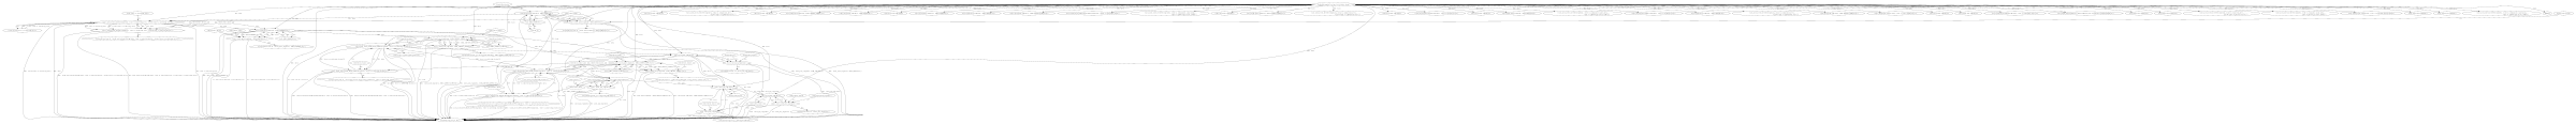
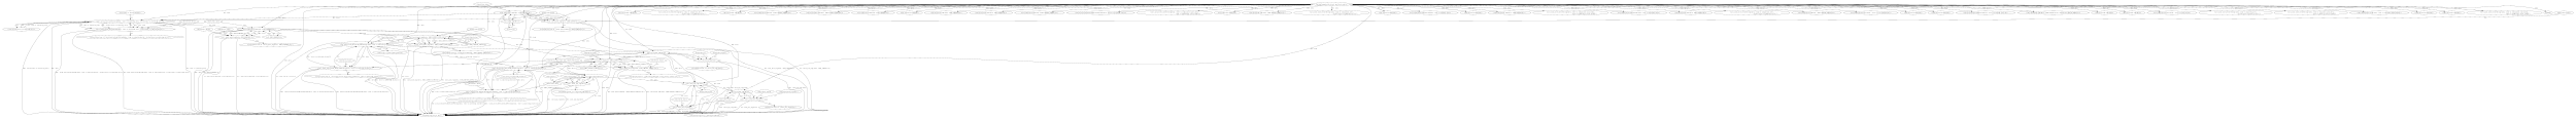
  digraph {
    fontname="IBM Plex Mono"
    node [fontname="IBM Plex Mono"]
    edge [fontname="IBM Plex Mono"]
    n1 [label="(Call,asn1_push_tag(data, ASN1_CONTEXT(4)))"]
    n2 [label="(Call,ASN1_CONTEXT(4))"]
    n3 [label="(Call,!asn1_push_tag(data, ASN1_CONTEXT(4)))"]
    n4 [label="(Call,asn1_write_OctetString(data, tree->u.substring.attr, strlen(tree->u.substring.attr)))"]
    n5 [label="(MethodReturn,static bool)"]
    n6 [label="(Literal,4)"]
    n7 [label="(ControlStructure,if (!asn1_push_tag(data, ASN1_CONTEXT(4))))"]
    n8 [label="(Call,asn1_push_tag(data, ASN1_SEQUENCE(0)))"]
    n9 [label="(Call,!asn1_write_OctetString(data, tree->u.substring.attr, strlen(tree->u.substring.attr)))"]
    n10 [label="(Call,strlen(tree->u.substring.attr))"]
    n11 [label="(MethodParameterIn,struct asn1_data *data)"]
    n12 [label="(Call,asn1_push_tag(data, ASN1_CONTEXT_SIMPLE(0)))"]
    n13 [label="(Call,asn1_write_DATA_BLOB_LDAPString(data, tree->u.substring.chunks[i]))"]
    n14 [label="(Call,asn1_pop_tag(data))"]
    n15 [label="(Call,asn1_push_tag(data, ASN1_CONTEXT_SIMPLE(ctx)))"]
    n16 [label="(Call,asn1_write_DATA_BLOB_LDAPString(data, tree->u.substring.chunks[i]))"]
    n17 [label="(Call,asn1_pop_tag(data))"]
    n18 [label="(Call,asn1_pop_tag(data))"]
    n19 [label="(Call,asn1_pop_tag(data))"]
    n20 [label="(Call,asn1_pop_tag(data))"]
    n21 [label="(Call,asn1_write_OctetString(data, tree->u.comparison.attr,\n                                     strlen(tree->u.comparison.attr)))"]
    n22 [label="(Call,asn1_pop_tag(data))"]
+   n23 [label="(Call,asn1_push_tag(data, ASN1_CONTEXT_SIMPLE(4)))"]
    n24 [label="(Call,asn1_push_tag(data, ASN1_CONTEXT_SIMPLE(7)))"]
    n25 [label="(Call,asn1_push_tag(data, ASN1_CONTEXT(2)))"]
    n26 [label="(Call,asn1_pop_tag(data))"]
    n27 [label="(Call,asn1_push_tag(data, ASN1_CONTEXT(5)))"]
    n28 [label="(Call,asn1_push_tag(data, ASN4_CONTEXT(3)))"]
    n29 [label="(Call,asn1_push_tag(data, ASN1_CONTEXT_SIMPLE(3)))"]
    n30 [label="(Call,asn1_write_DATA_BLOB_LDAPString(data, &tree->u.extended.value))"]
    n31 [label="(Call,asn1_write_OctetString(data, tree->u.comparison.value.data,\n                                     tree->u.comparison.value.length))"]
    n32 [label="(Call,asn1_pop_tag(data))"]
    n33 [label="(Call,asn1_push_tag(data, ASN1_CONTEXT_SIMPLE(2)))"]
    n34 [label="(Call,asn1_write_OctetString(data, tree->u.comparison.attr,\n                                     strlen(tree->u.comparison.attr)))"]
    n35 [label="(Call,asn1_pop_tag(data))"]
    n36 [label="(Call,asn1_write_LDAPString(data, tree->u.present.attr))"]
    n37 [label="(Call,asn1_pop_tag(data))"]
    n38 [label="(Call,asn1_push_tag(data, ASN1_CONTEXT(6)))"]
    n39 [label="(Call,asn1_write_OctetString(data, tree->u.comparison.value.data,\n                                     tree->u.comparison.value.length))"]
    n40 [label="(Call,asn1_write_LDAPString(data, tree->u.extended.attr))"]
    n41 [label="(Call,asn1_push_tag(data, ASN1_CONTEXT(8)))"]
    n42 [label="(Call,asn1_write_OctetString(data, tree->u.comparison.attr,\n                                     strlen(tree->u.comparison.attr)))"]
    n43 [label="(Call,asn1_push_tag(data, ASN1_CONTEXT_SIMPLE(1)))"]
    n44 [label="(Call,ldap_push_filter(data, tree->u.list.elements[i]))"]
    n45 [label="(Call,asn1_pop_tag(data))"]
    n46 [label="(Call,asn1_pop_tag(data))"]
    n47 [label="(Call,asn1_write_LDAPString(data, tree->u.extended.rule_id))"]
    n48 [label="(Call,asn1_push_tag(data, ASN1_CONTEXT(tree->operation==LDB_OP_AND?0:1)))"]
    n49 [label="(Call,asn1_pop_tag(data))"]
    n50 [label="(Call,asn1_pop_tag(data))"]
+   n51 [label="(Call,ldap_push_filter(data, tree->u.isnot.child))"]
    n52 [label="(Call,asn1_write_OctetString(data, tree->u.equality.attr,\n                                     strlen(tree->u.equality.attr)))"]
    n53 [label="(Call,asn1_write_OctetString(data, tree->u.equality.value.data,\n                                     tree->u.equality.value.length))"]
    n54 [label="(Call,asn1_write_uint8(data, tree->u.extended.dnAttributes))"]
    n55 [label="(Call,asn1_pop_tag(data))"]
    n56 [label="(Call,asn1_pop_tag(data))"]
    n57 [label="(Call,asn1_write_OctetString(data, tree->u.comparison.value.data,\n                                     tree->u.comparison.value.length))"]
    1000107
    n59 [label="(Call,!asn1_push_tag(data, ASN1_SEQUENCE(0)))"]
    n60 [label="(Call,ASN1_SEQUENCE(0))"]
    n61 [label="(Call,!asn1_push_tag(data, ASN1_CONTEXT_SIMPLE(0)))"]
    n62 [label="(Call,ASN1_CONTEXT_SIMPLE(0))"]
    n63 [label="(Call,!asn1_write_DATA_BLOB_LDAPString(data, tree->u.substring.chunks[i]))"]
    n64 [label="(Call,tree->u.substring.chunks[i])"]
    n65 [label="(Call,!asn1_pop_tag(data))"]
    n66 [label="(Identifier,data)"]
    n67 [label="(Call,!asn1_push_tag(data, ASN1_CONTEXT_SIMPLE(ctx)))"]
    n68 [label="(Call,ASN1_CONTEXT_SIMPLE(ctx))"]
    n69 [label="(Call,!asn1_write_DATA_BLOB_LDAPString(data, tree->u.substring.chunks[i]))"]
    n70 [label="(Call,tree->u.substring.chunks[i])"]
    n71 [label="(Call,!asn1_pop_tag(data))"]
    n72 [label="(Identifier,data)"]
    n73 [label="(Call,!asn1_pop_tag(data))"]
    n74 [label="(Identifier,data)"]
    n75 [label="(Call,!asn1_pop_tag(data))"]
    n76 [label="(Identifier,data)"]
    n77 [label="(ControlStructure,if (!asn1_write_OctetString(data, tree->u.substring.attr, strlen(tree->u.substring.attr))))"]
    n78 [label="(ControlStructure,if (!asn1_push_tag(data, ASN1_SEQUENCE(0))))"]
    n79 [label="(ControlStructure,if (!asn1_push_tag(data, ASN1_CONTEXT_SIMPLE(0))))"]
    n80 [label="(ControlStructure,if (!asn1_write_DATA_BLOB_LDAPString(data, tree->u.substring.chunks[i])))"]
    n81 [label="(ControlStructure,if (!asn1_pop_tag(data)))"]
    n82 [label="(ControlStructure,if (!asn1_push_tag(data, ASN1_CONTEXT_SIMPLE(ctx))))"]
    n83 [label="(ControlStructure,if (!asn1_write_DATA_BLOB_LDAPString(data, tree->u.substring.chunks[i])))"]
    n84 [label="(ControlStructure,if (!asn1_pop_tag(data)))"]
    n85 [label="(ControlStructure,if (!asn1_pop_tag(data)))"]
    n86 [label="(ControlStructure,if (!asn1_pop_tag(data)))"]
    n87 [label="(Identifier,false)"]
    n88 [label="(Identifier,false)"]
    n89 [label="(Identifier,false)"]
    n90 [label="(Call,tree->u.substring.attr)"]
    n91 [label="(Identifier,false)"]
    n92 [label="(Identifier,false)"]
    n93 [label="(Identifier,data)"]
    n94 [label="(ControlStructure,break;)"]
    n95 [label="(Identifier,false)"]
    n96 [label="(Identifier,false)"]
    n97 [label="(Identifier,false)"]
    n98 [label="(Identifier,false)"]
    n99 [label="(Identifier,data)"]
    n100 [label="(Identifier,data)"]
    n101 [label="(Identifier,data)"]
    n102 [label="(Identifier,data)"]
    n103 [label="(Identifier,data)"]
    n104 [label="(Identifier,i)"]
    n105 [label="(Identifier,i)"]
    n106 [label="(Identifier,tree)"]
    n107 [label="(Identifier,false)"]
    n108 [label="(Identifier,false)"]
    n109 [label="(Identifier,data)"]
    n1 -> n2 [label="CFG: "]
    n1 -> n3 [label="AST: "]
    n1 -> n3 [label="DDG: data"]
    n1 -> n3 [label="DDG: ASN1_CONTEXT(4)"]
    n1 -> n4 [label="DDG: data"]
    n1 -> n5 [label="DDG: ASN1_CONTEXT(4)"]
    n1 -> n5 [label="DDG: data"]
    n2 -> n1 [label="AST: "]
    n2 -> n1 [label="DDG: 4"]
    n2 -> n6 [label="CFG: "]
    n3 -> n1 [label="CFG: "]
    n3 -> n5 [label="DDG: asn1_push_tag(data, ASN1_CONTEXT(4))"]
    n3 -> n5 [label="DDG: !asn1_push_tag(data, ASN1_CONTEXT(4))"]
    n3 -> n7 [label="AST: "]
    n4 -> n5 [label="DDG: strlen(tree->u.substring.attr)"]
    n4 -> n5 [label="DDG: data"]
    n4 -> n5 [label="DDG: tree->u.substring.attr"]
    n4 -> n8 [label="DDG: data"]
    n4 -> n9 [label="AST: "]
    n4 -> n9 [label="DDG: data"]
    n4 -> n9 [label="DDG: tree->u.substring.attr"]
    n4 -> n9 [label="DDG: strlen(tree->u.substring.attr)"]
    n4 -> n10 [label="CFG: "]
    n6 -> n2 [label="AST: "]
    n8 -> n5 [label="DDG: ASN1_SEQUENCE(0)"]
    n8 -> n5 [label="DDG: data"]
    n8 -> n12 [label="DDG: data"]
    n8 -> n15 [label="DDG: data"]
    n8 -> n18 [label="DDG: data"]
    n8 -> n59 [label="AST: "]
    n8 -> n59 [label="DDG: data"]
    n8 -> n59 [label="DDG: ASN1_SEQUENCE(0)"]
    n8 -> n60 [label="CFG: "]
    n9 -> n4 [label="CFG: "]
    n9 -> n5 [label="DDG: asn1_write_OctetString(data, tree->u.substring.attr, strlen(tree->u.substring.attr))"]
    n9 -> n5 [label="DDG: !asn1_write_OctetString(data, tree->u.substring.attr, strlen(tree->u.substring.attr))"]
    n9 -> n77 [label="AST: "]
    n10 -> n4 [label="AST: "]
    n10 -> n4 [label="DDG: tree->u.substring.attr"]
    n11 -> n1 [label="DDG: data"]
    n11 -> n4 [label="DDG: data"]
    n11 -> n5 [label="DDG: data"]
    n11 -> n8 [label="DDG: data"]
    n11 -> n12 [label="DDG: data"]
    n11 -> n13 [label="DDG: data"]
    n11 -> n14 [label="DDG: data"]
    n11 -> n15 [label="DDG: data"]
    n11 -> n16 [label="DDG: data"]
    n11 -> n17 [label="DDG: data"]
    n11 -> n18 [label="DDG: data"]
    n11 -> n19 [label="DDG: data"]
    n11 -> n20 [label="DDG: data"]
    n11 -> n21 [label="DDG: data"]
    n11 -> n22 [label="DDG: data"]
+   n11 -> n23 [label="DDG: data"]
    n11 -> n24 [label="DDG: data"]
    n11 -> n25 [label="DDG: data"]
    n11 -> n26 [label="DDG: data"]
    n11 -> n27 [label="DDG: data"]
    n11 -> n28 [label="DDG: data"]
    n11 -> n29 [label="DDG: data"]
    n11 -> n30 [label="DDG: data"]
    n11 -> n31 [label="DDG: data"]
    n11 -> n32 [label="DDG: data"]
    n11 -> n33 [label="DDG: data"]
    n11 -> n34 [label="DDG: data"]
    n11 -> n35 [label="DDG: data"]
    n11 -> n36 [label="DDG: data"]
    n11 -> n37 [label="DDG: data"]
    n11 -> n38 [label="DDG: data"]
    n11 -> n39 [label="DDG: data"]
    n11 -> n40 [label="DDG: data"]
    n11 -> n41 [label="DDG: data"]
    n11 -> n42 [label="DDG: data"]
    n11 -> n43 [label="DDG: data"]
    n11 -> n44 [label="DDG: data"]
    n11 -> n45 [label="DDG: data"]
    n11 -> n46 [label="DDG: data"]
    n11 -> n47 [label="DDG: data"]
    n11 -> n48 [label="DDG: data"]
    n11 -> n49 [label="DDG: data"]
    n11 -> n50 [label="DDG: data"]
+   n11 -> n51 [label="DDG: data"]
    n11 -> n52 [label="DDG: data"]
    n11 -> n53 [label="DDG: data"]
    n11 -> n54 [label="DDG: data"]
    n11 -> n55 [label="DDG: data"]
    n11 -> n56 [label="DDG: data"]
    n11 -> n57 [label="DDG: data"]
    n11 -> 1000107 [label="AST: "]
    n12 -> n5 [label="DDG: ASN1_CONTEXT_SIMPLE(0)"]
    n12 -> n5 [label="DDG: data"]
    n12 -> n13 [label="DDG: data"]
    n12 -> n61 [label="AST: "]
    n12 -> n61 [label="DDG: data"]
    n12 -> n61 [label="DDG: ASN1_CONTEXT_SIMPLE(0)"]
    n12 -> n62 [label="CFG: "]
    n13 -> n5 [label="DDG: tree->u.substring.chunks[i]"]
    n13 -> n5 [label="DDG: data"]
    n13 -> n14 [label="DDG: data"]
    n13 -> n16 [label="DDG: tree->u.substring.chunks[i]"]
    n13 -> n63 [label="AST: "]
    n13 -> n63 [label="DDG: data"]
    n13 -> n63 [label="DDG: tree->u.substring.chunks[i]"]
    n13 -> n64 [label="CFG: "]
    n14 -> n5 [label="DDG: data"]
    n14 -> n15 [label="DDG: data"]
    n14 -> n18 [label="DDG: data"]
    n14 -> n65 [label="AST: "]
    n14 -> n65 [label="DDG: data"]
    n14 -> n66 [label="CFG: "]
    n15 -> n5 [label="DDG: data"]
    n15 -> n5 [label="DDG: ASN1_CONTEXT_SIMPLE(ctx)"]
    n15 -> n16 [label="DDG: data"]
    n15 -> n67 [label="AST: "]
    n15 -> n67 [label="DDG: data"]
    n15 -> n67 [label="DDG: ASN1_CONTEXT_SIMPLE(ctx)"]
    n15 -> n68 [label="CFG: "]
    n16 -> n5 [label="DDG: data"]
    n16 -> n5 [label="DDG: tree->u.substring.chunks[i]"]
    n16 -> n17 [label="DDG: data"]
    n16 -> n69 [label="AST: "]
    n16 -> n69 [label="DDG: data"]
    n16 -> n69 [label="DDG: tree->u.substring.chunks[i]"]
    n16 -> n70 [label="CFG: "]
    n17 -> n5 [label="DDG: data"]
    n17 -> n15 [label="DDG: data"]
    n17 -> n18 [label="DDG: data"]
    n17 -> n71 [label="AST: "]
    n17 -> n71 [label="DDG: data"]
    n17 -> n72 [label="CFG: "]
    n18 -> n5 [label="DDG: data"]
    n18 -> n19 [label="DDG: data"]
    n18 -> n73 [label="AST: "]
    n18 -> n73 [label="DDG: data"]
    n18 -> n74 [label="CFG: "]
    n19 -> n5 [label="DDG: data"]
    n19 -> n75 [label="AST: "]
    n19 -> n75 [label="DDG: data"]
    n19 -> n76 [label="CFG: "]
    n59 -> n5 [label="DDG: asn1_push_tag(data, ASN1_SEQUENCE(0))"]
    n59 -> n5 [label="DDG: !asn1_push_tag(data, ASN1_SEQUENCE(0))"]
    n59 -> n8 [label="CFG: "]
    n59 -> n78 [label="AST: "]
    n60 -> n8 [label="AST: "]
    n60 -> n8 [label="DDG: 0"]
    n61 -> n5 [label="DDG: asn1_push_tag(data, ASN1_CONTEXT_SIMPLE(0))"]
    n61 -> n5 [label="DDG: !asn1_push_tag(data, ASN1_CONTEXT_SIMPLE(0))"]
    n61 -> n12 [label="CFG: "]
    n61 -> n79 [label="AST: "]
    n62 -> n12 [label="AST: "]
    n62 -> n12 [label="DDG: 0"]
    n63 -> n5 [label="DDG: asn1_write_DATA_BLOB_LDAPString(data, tree->u.substring.chunks[i])"]
    n63 -> n5 [label="DDG: !asn1_write_DATA_BLOB_LDAPString(data, tree->u.substring.chunks[i])"]
    n63 -> n13 [label="CFG: "]
    n63 -> n80 [label="AST: "]
    n64 -> n13 [label="AST: "]
    n65 -> n5 [label="DDG: !asn1_pop_tag(data)"]
    n65 -> n5 [label="DDG: asn1_pop_tag(data)"]
    n65 -> n14 [label="CFG: "]
    n65 -> n81 [label="AST: "]
    n66 -> n14 [label="AST: "]
    n66 -> n63 [label="CFG: "]
    n67 -> n5 [label="DDG: asn1_push_tag(data, ASN1_CONTEXT_SIMPLE(ctx))"]
    n67 -> n5 [label="DDG: !asn1_push_tag(data, ASN1_CONTEXT_SIMPLE(ctx))"]
    n67 -> n15 [label="CFG: "]
    n67 -> n82 [label="AST: "]
    n68 -> n15 [label="AST: "]
    n68 -> n15 [label="DDG: ctx"]
    n69 -> n5 [label="DDG: !asn1_write_DATA_BLOB_LDAPString(data, tree->u.substring.chunks[i])"]
    n69 -> n5 [label="DDG: asn1_write_DATA_BLOB_LDAPString(data, tree->u.substring.chunks[i])"]
    n69 -> n16 [label="CFG: "]
    n69 -> n83 [label="AST: "]
    n70 -> n16 [label="AST: "]
    n71 -> n5 [label="DDG: asn1_pop_tag(data)"]
    n71 -> n5 [label="DDG: !asn1_pop_tag(data)"]
    n71 -> n17 [label="CFG: "]
    n71 -> n84 [label="AST: "]
    n72 -> n17 [label="AST: "]
    n72 -> n69 [label="CFG: "]
    n73 -> n5 [label="DDG: asn1_pop_tag(data)"]
    n73 -> n5 [label="DDG: !asn1_pop_tag(data)"]
    n73 -> n18 [label="CFG: "]
    n73 -> n85 [label="AST: "]
    n74 -> n18 [label="AST: "]
    n75 -> n5 [label="DDG: !asn1_pop_tag(data)"]
    n75 -> n5 [label="DDG: asn1_pop_tag(data)"]
    n75 -> n19 [label="CFG: "]
    n75 -> n86 [label="AST: "]
    n76 -> n19 [label="AST: "]
    n76 -> n73 [label="CFG: "]
    n87 -> n73 [label="CFG: "]
    n88 -> n65 [label="CFG: "]
    n89 -> n59 [label="CFG: "]
    n90 -> n4 [label="AST: "]
    n91 -> n63 [label="CFG: "]
    n92 -> n69 [label="CFG: "]
    n93 -> n8 [label="AST: "]
    n93 -> n9 [label="CFG: "]
    n94 -> n75 [label="CFG: "]
    n95 -> n61 [label="CFG: "]
    n96 -> n75 [label="CFG: "]
    n97 -> n3 [label="CFG: "]
    n98 -> n71 [label="CFG: "]
    n99 -> n13 [label="AST: "]
    n99 -> n61 [label="CFG: "]
    n100 -> n12 [label="AST: "]
    n101 -> n1 [label="AST: "]
    n102 -> n16 [label="AST: "]
    n102 -> n67 [label="CFG: "]
    n103 -> n3 [label="CFG: "]
    n103 -> n4 [label="AST: "]
    n104 -> n65 [label="CFG: "]
    n105 -> n71 [label="CFG: "]
    n106 -> n59 [label="CFG: "]
    n107 -> n67 [label="CFG: "]
    n108 -> n9 [label="CFG: "]
    n109 -> n15 [label="AST: "]
  }
